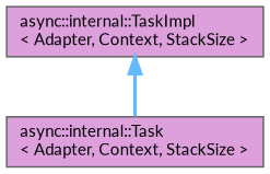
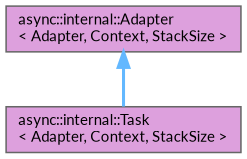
  digraph {
    fontname=Lato
    node [color=gray40 fillcolor=plum fontname=Lato fontsize=10 shape=box style=filled]
    n1 [fontcolor=black height=0.2 label="async::internal::Task\l\< Adapter, Context, StackSize \>" width=0.4]
-   n2 [height=0.2 label="async::internal::TaskImpl\l\< Adapter, Context, StackSize \>" width=0.4]
+   n2 [height=0.2 label="async::internal::Adapter\l\< Adapter, Context, StackSize \>" width=0.4]
    n2 -> n1 [color=steelblue1 dir=back fontname=Lato fontsize=10 labelfontname=Helvetica labelfontsize=10 style=bold]
  }
